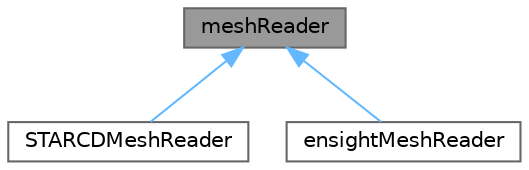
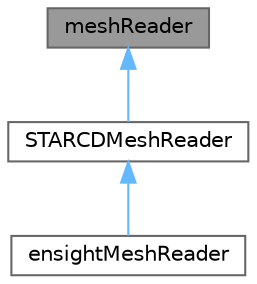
  digraph {
    node [color=gray40 fillcolor=white fontname=Helvetica fontsize=10 shape=box style=filled]
    edge [color=steelblue1 dir=back fontname=Helvetica fontsize=10 labelfontname=Helvetica labelfontsize=10 style=solid]
    n1 [fillcolor=grey60 fontcolor=black height=0.2 label=meshReader width=0.4]
    n2 [height=0.2 label=STARCDMeshReader width=0.4]
    n3 [height=0.2 label=ensightMeshReader width=0.4]
    n1 -> n2
-   n1 -> n3
+   n2 -> n3
  }
